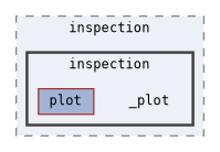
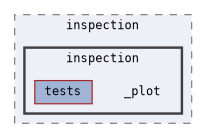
  digraph {
    compound=true
    fontname="DejaVu Sans Mono"
    node [fontname="DejaVu Sans Mono" fontsize=10]
    n1 [height=0.2 label=_plot shape=plaintext width=0.4 color=darkorange]
-   n2 [color=brown fillcolor="#a2b4d6" height=0.2 label=plot shape=box style=filled width=0.4]
+   n2 [color=brown fillcolor="#a2b4d6" height=0.2 label=tests shape=box style=filled width=0.4]
    subgraph cluster_1 {
      bgcolor="#edf0f7"
      fontsize=10
      label=inspection
      pencolor=grey50
      style="filled,dashed"
      subgraph cluster_2 {
        bgcolor="#edf0f7"
        fontsize=10
        pencolor=grey25
        style="filled,bold"
        n1
        n2
      }
    }
  }
